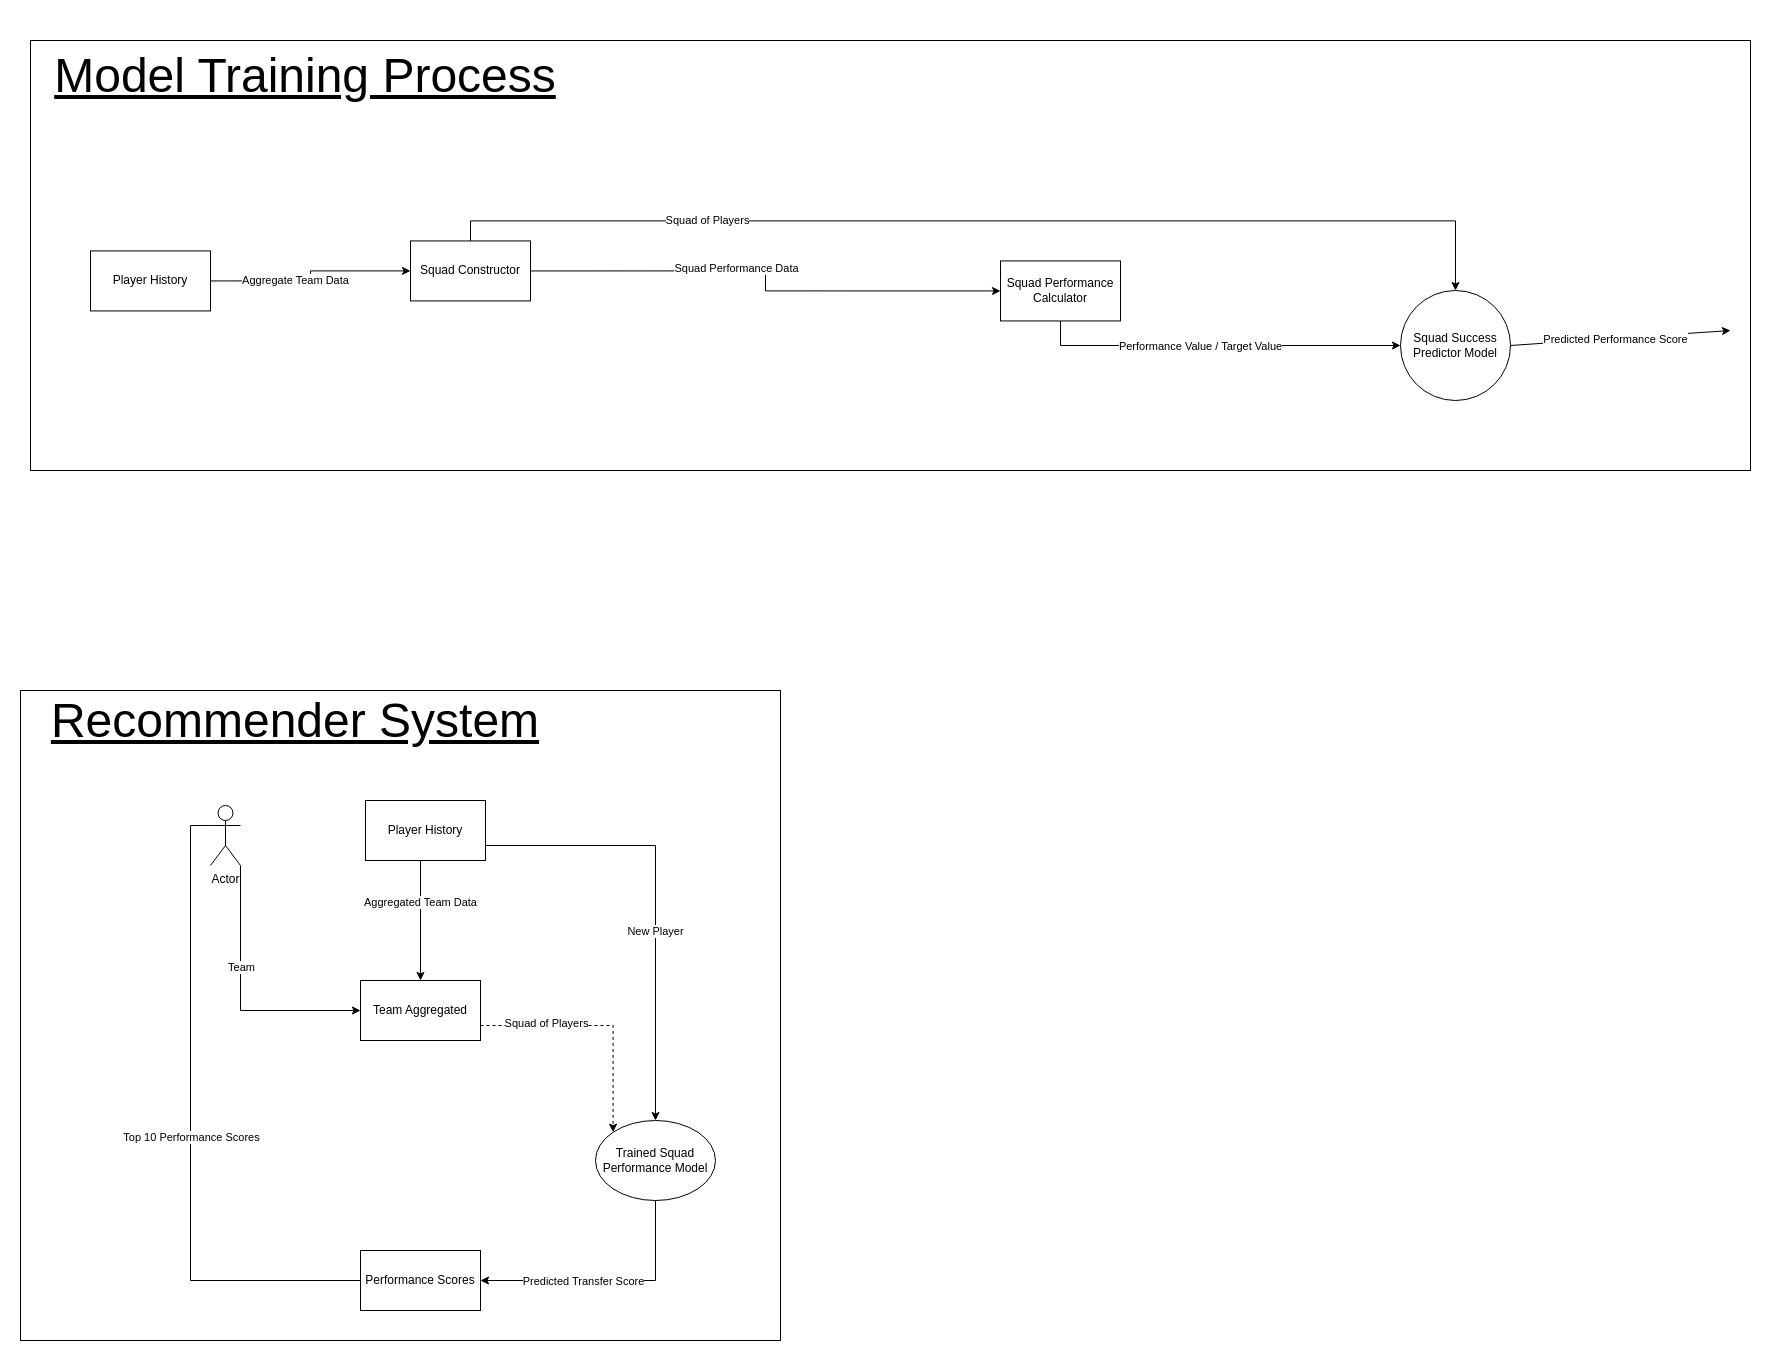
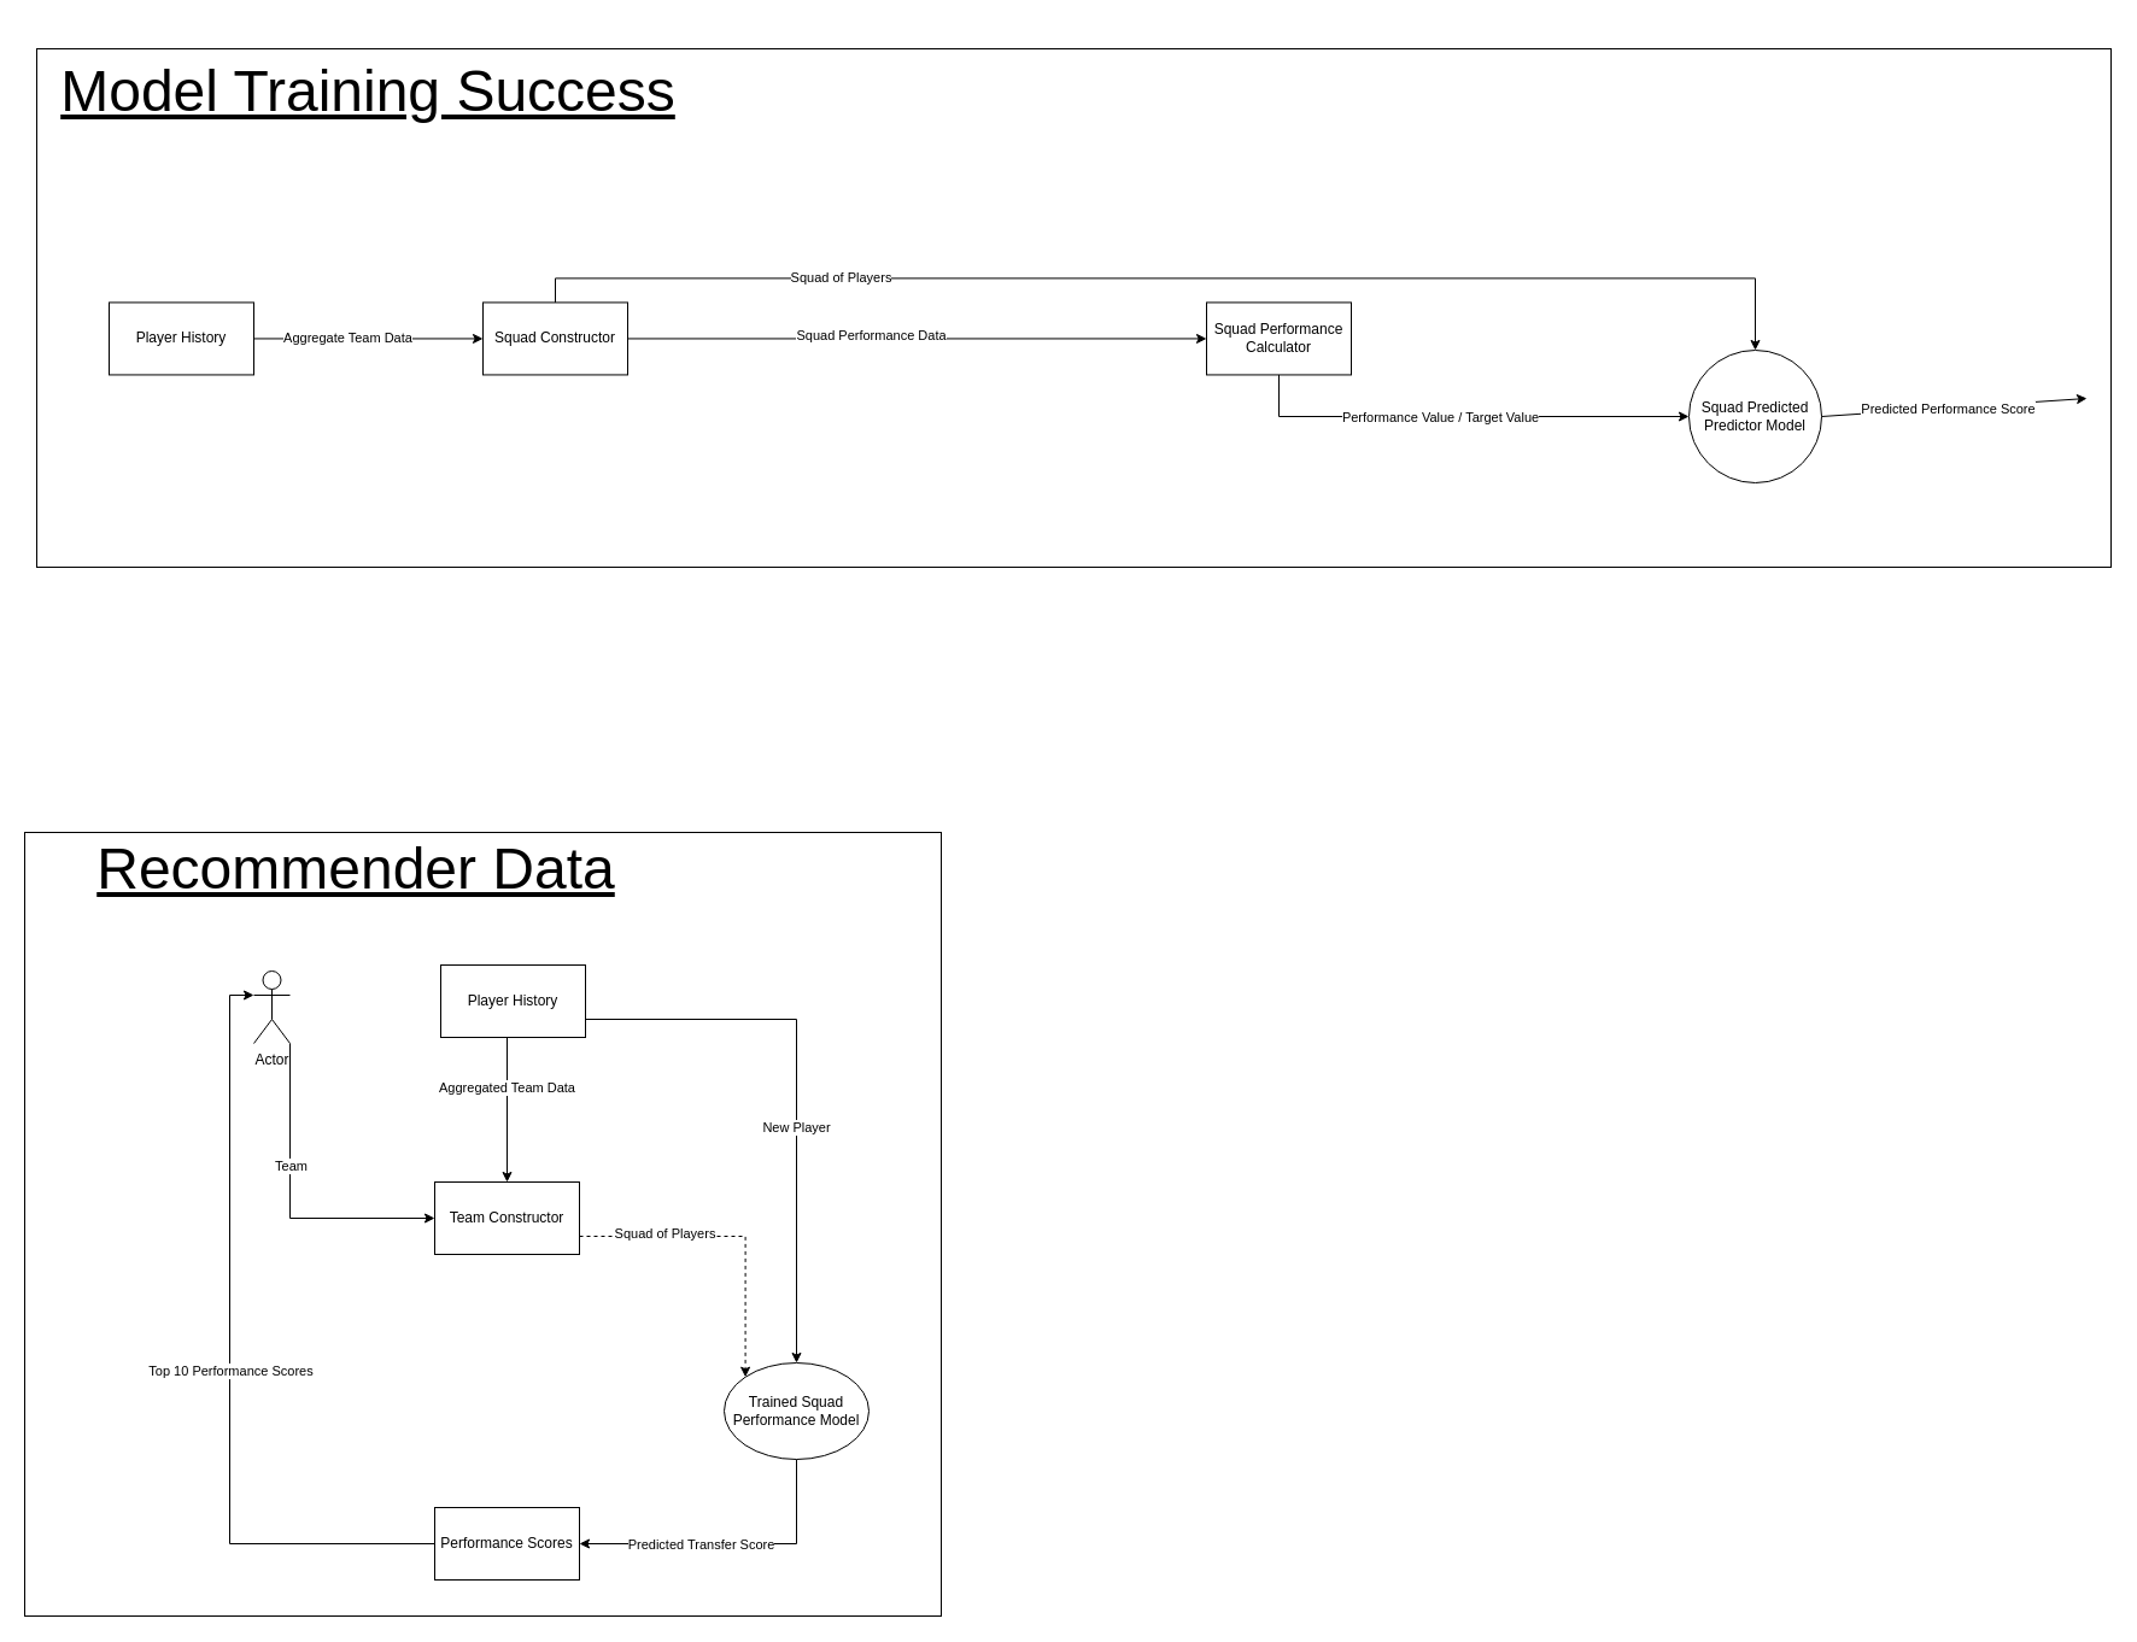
  <mxCell id="0" />
  <mxCell id="1" parent="0" />
  <mxCell id="2" value="" style="rounded=0;whiteSpace=wrap;html=1;" vertex="1" parent="1"><mxGeometry x="20" y="690" width="760" height="650" as="geometry" /></mxCell>
  <mxCell id="3" value="" style="rounded=0;whiteSpace=wrap;html=1;" vertex="1" parent="1"><mxGeometry x="30" y="40" width="1720" height="430" as="geometry" /></mxCell>
  <mxCell id="4" style="edgeStyle=orthogonalEdgeStyle;rounded=0;orthogonalLoop=1;jettySize=auto;html=1;exitX=1;exitY=0.5;exitDx=0;exitDy=0;" edge="1" parent="1" source="6" target="11"><mxGeometry relative="1" as="geometry"><mxPoint x="460" y="280.444" as="targetPoint" /></mxGeometry></mxCell>
  <mxCell id="5" value="Aggregate Team Data" style="edgeLabel;html=1;align=center;verticalAlign=middle;resizable=0;points=[];" vertex="1" connectable="0" parent="4"><mxGeometry x="-0.193" y="1" relative="1" as="geometry"><mxPoint as="offset" /></mxGeometry></mxCell>
  <mxCell id="6" value="Player History" style="rounded=0;whiteSpace=wrap;html=1;" vertex="1" parent="1"><mxGeometry x="90" y="250.44" width="120" height="60" as="geometry" /></mxCell>
  <mxCell id="7" style="edgeStyle=orthogonalEdgeStyle;rounded=0;orthogonalLoop=1;jettySize=auto;html=1;exitX=1;exitY=0.5;exitDx=0;exitDy=0;entryX=0;entryY=0.5;entryDx=0;entryDy=0;" edge="1" parent="1" source="11" target="14"><mxGeometry relative="1" as="geometry"><mxPoint x="800" y="280.444" as="targetPoint" /><Array as="points" /></mxGeometry></mxCell>
  <mxCell id="8" value="Squad Performance Data" style="edgeLabel;html=1;align=center;verticalAlign=middle;resizable=0;points=[];" vertex="1" connectable="0" parent="7"><mxGeometry x="-0.16" y="3" relative="1" as="geometry"><mxPoint as="offset" /></mxGeometry></mxCell>
  <mxCell id="9" style="edgeStyle=orthogonalEdgeStyle;rounded=0;orthogonalLoop=1;jettySize=auto;html=1;exitX=0.5;exitY=0;exitDx=0;exitDy=0;entryX=0.5;entryY=0;entryDx=0;entryDy=0;" edge="1" parent="1" source="11" target="15"><mxGeometry relative="1" as="geometry" /></mxCell>
  <mxCell id="10" value="Squad of Players" style="edgeLabel;html=1;align=center;verticalAlign=middle;resizable=0;points=[];" vertex="1" connectable="0" parent="9"><mxGeometry x="-0.521" y="1" relative="1" as="geometry"><mxPoint as="offset" /></mxGeometry></mxCell>
- <mxCell id="11" value="Squad Constructor" style="rounded=0;whiteSpace=wrap;html=1;" vertex="1" parent="1"><mxGeometry x="410" y="240.444" width="120" height="60" as="geometry" /></mxCell>
+ <mxCell id="11" value="Squad Constructor" style="rounded=0;whiteSpace=wrap;html=1;" vertex="1" parent="1"><mxGeometry x="400" y="250.444" width="120" height="60" as="geometry" /></mxCell>
  <mxCell id="12" style="edgeStyle=orthogonalEdgeStyle;rounded=0;orthogonalLoop=1;jettySize=auto;html=1;exitX=0.5;exitY=1;exitDx=0;exitDy=0;entryX=0;entryY=0.5;entryDx=0;entryDy=0;" edge="1" parent="1" source="14" target="15"><mxGeometry relative="1" as="geometry" /></mxCell>
  <mxCell id="13" value="Performance Value / Target Value" style="edgeLabel;html=1;align=center;verticalAlign=middle;resizable=0;points=[];" vertex="1" connectable="0" parent="12"><mxGeometry x="-0.101" relative="1" as="geometry"><mxPoint as="offset" /></mxGeometry></mxCell>
- <mxCell id="14" value="Squad Performance Calculator" style="rounded=0;whiteSpace=wrap;html=1;" vertex="1" parent="1"><mxGeometry x="1000" y="260.44" width="120" height="60" as="geometry" /></mxCell>
- <mxCell id="15" value="Squad Success Predictor Model" style="ellipse;whiteSpace=wrap;html=1;aspect=fixed;" vertex="1" parent="1"><mxGeometry x="1400" y="290" width="110" height="110" as="geometry" /></mxCell>
- <mxCell id="16" value="&lt;font style=&quot;font-size: 48px;&quot;&gt;&lt;u&gt;Model Training Process&lt;/u&gt;&lt;/font&gt;" style="text;html=1;align=center;verticalAlign=middle;whiteSpace=wrap;rounded=0;" vertex="1" parent="1"><mxGeometry x="30" y="20" width="550" height="110" as="geometry" /></mxCell>
+ <mxCell id="14" value="Squad Performance Calculator" style="rounded=0;whiteSpace=wrap;html=1;" vertex="1" parent="1"><mxGeometry x="1000" y="250.44" width="120" height="60" as="geometry" /></mxCell>
+ <mxCell id="15" value="Squad Predicted Predictor Model" style="ellipse;whiteSpace=wrap;html=1;aspect=fixed;" vertex="1" parent="1"><mxGeometry x="1400" y="290" width="110" height="110" as="geometry" /></mxCell>
+ <mxCell id="16" value="&lt;font style=&quot;font-size: 48px;&quot;&gt;&lt;u&gt;Model Training Success&lt;/u&gt;&lt;/font&gt;" style="text;html=1;align=center;verticalAlign=middle;whiteSpace=wrap;rounded=0;" vertex="1" parent="1"><mxGeometry x="30" y="20" width="550" height="110" as="geometry" /></mxCell>
  <mxCell id="17" value="" style="endArrow=none;html=1;rounded=0;entryX=1;entryY=0.5;entryDx=0;entryDy=0;endFill=0;startArrow=classic;startFill=1;" edge="1" parent="1" target="15"><mxGeometry width="50" height="50" relative="1" as="geometry"><mxPoint x="1730" y="330" as="sourcePoint" /><mxPoint x="1190" y="390" as="targetPoint" /></mxGeometry></mxCell>
  <mxCell id="18" value="Predicted Performance Score" style="edgeLabel;html=1;align=center;verticalAlign=middle;resizable=0;points=[];" vertex="1" connectable="0" parent="17"><mxGeometry x="0.093" relative="1" as="geometry"><mxPoint x="5" as="offset" /></mxGeometry></mxCell>
  <mxCell id="19" style="edgeStyle=orthogonalEdgeStyle;rounded=0;orthogonalLoop=1;jettySize=auto;html=1;exitX=0.5;exitY=1;exitDx=0;exitDy=0;entryX=1;entryY=0.5;entryDx=0;entryDy=0;" edge="1" parent="1" source="21" target="33"><mxGeometry relative="1" as="geometry" /></mxCell>
  <mxCell id="20" value="Predicted Transfer Score" style="edgeLabel;html=1;align=center;verticalAlign=middle;resizable=0;points=[];" vertex="1" connectable="0" parent="19"><mxGeometry x="-0.046" y="2" relative="1" as="geometry"><mxPoint x="-31" y="-2" as="offset" /></mxGeometry></mxCell>
- <mxCell id="21" value="Trained Squad Performance Model" style="ellipse;whiteSpace=wrap;html=1;" vertex="1" parent="1"><mxGeometry x="595" y="1120" width="120" height="80" as="geometry" /></mxCell>
+ <mxCell id="21" value="Trained Squad Performance Model" style="ellipse;whiteSpace=wrap;html=1;" vertex="1" parent="1"><mxGeometry x="600" y="1130" width="120" height="80" as="geometry" /></mxCell>
  <mxCell id="22" style="edgeStyle=orthogonalEdgeStyle;rounded=0;orthogonalLoop=1;jettySize=auto;html=1;exitX=1;exitY=1;exitDx=0;exitDy=0;exitPerimeter=0;entryX=0;entryY=0.5;entryDx=0;entryDy=0;" edge="1" parent="1" source="24" target="27"><mxGeometry relative="1" as="geometry" /></mxCell>
  <mxCell id="23" value="Team" style="edgeLabel;html=1;align=center;verticalAlign=middle;resizable=0;points=[];" vertex="1" connectable="0" parent="22"><mxGeometry x="-0.24" y="-1" relative="1" as="geometry"><mxPoint x="1" as="offset" /></mxGeometry></mxCell>
  <mxCell id="24" value="Actor" style="shape=umlActor;verticalLabelPosition=bottom;verticalAlign=top;html=1;outlineConnect=0;" vertex="1" parent="1"><mxGeometry x="210" y="805" width="30" height="60" as="geometry" /></mxCell>
  <mxCell id="25" style="edgeStyle=orthogonalEdgeStyle;rounded=0;orthogonalLoop=1;jettySize=auto;html=1;exitX=1;exitY=0.75;exitDx=0;exitDy=0;entryX=0;entryY=0;entryDx=0;entryDy=0;dashed=1;" edge="1" parent="1" source="27" target="21"><mxGeometry relative="1" as="geometry" /></mxCell>
  <mxCell id="26" value="Squad of Players" style="edgeLabel;html=1;align=center;verticalAlign=middle;resizable=0;points=[];" vertex="1" connectable="0" parent="25"><mxGeometry x="-0.251" y="3" relative="1" as="geometry"><mxPoint x="-25" as="offset" /></mxGeometry></mxCell>
- <mxCell id="27" value="Team Aggregated" style="rounded=0;whiteSpace=wrap;html=1;" vertex="1" parent="1"><mxGeometry x="360" y="980" width="120" height="60" as="geometry" /></mxCell>
+ <mxCell id="27" value="Team Constructor" style="rounded=0;whiteSpace=wrap;html=1;" vertex="1" parent="1"><mxGeometry x="360" y="980" width="120" height="60" as="geometry" /></mxCell>
  <mxCell id="28" style="edgeStyle=orthogonalEdgeStyle;rounded=0;orthogonalLoop=1;jettySize=auto;html=1;exitX=0.5;exitY=1;exitDx=0;exitDy=0;entryX=0.5;entryY=0;entryDx=0;entryDy=0;" edge="1" parent="1" source="32" target="27"><mxGeometry relative="1" as="geometry"><Array as="points"><mxPoint x="420" y="860" /></Array></mxGeometry></mxCell>
  <mxCell id="29" value="Aggregated Team Data" style="edgeLabel;html=1;align=center;verticalAlign=middle;resizable=0;points=[];" vertex="1" connectable="0" parent="28"><mxGeometry x="-0.264" relative="1" as="geometry"><mxPoint x="-1" as="offset" /></mxGeometry></mxCell>
  <mxCell id="30" style="edgeStyle=orthogonalEdgeStyle;rounded=0;orthogonalLoop=1;jettySize=auto;html=1;exitX=1;exitY=0.75;exitDx=0;exitDy=0;entryX=0.5;entryY=0;entryDx=0;entryDy=0;" edge="1" parent="1" source="32" target="21"><mxGeometry relative="1" as="geometry" /></mxCell>
  <mxCell id="31" value="New Player" style="edgeLabel;html=1;align=center;verticalAlign=middle;resizable=0;points=[];" vertex="1" connectable="0" parent="30"><mxGeometry x="0.146" relative="1" as="geometry"><mxPoint x="-1" as="offset" /></mxGeometry></mxCell>
  <mxCell id="32" value="Player History" style="rounded=0;whiteSpace=wrap;html=1;" vertex="1" parent="1"><mxGeometry x="365" y="800" width="120" height="60" as="geometry" /></mxCell>
  <mxCell id="33" value="Performance Scores" style="rounded=0;whiteSpace=wrap;html=1;" vertex="1" parent="1"><mxGeometry x="360" y="1250" width="120" height="60" as="geometry" /></mxCell>
- <mxCell id="34" style="edgeStyle=orthogonalEdgeStyle;rounded=0;orthogonalLoop=1;jettySize=auto;html=1;exitX=0;exitY=0.5;exitDx=0;exitDy=0;entryX=0;entryY=0.333;entryDx=0;entryDy=0;entryPerimeter=0;endArrow=none;" edge="1" parent="1" source="33" target="24"><mxGeometry relative="1" as="geometry" /></mxCell>
+ <mxCell id="34" style="edgeStyle=orthogonalEdgeStyle;rounded=0;orthogonalLoop=1;jettySize=auto;html=1;exitX=0;exitY=0.5;exitDx=0;exitDy=0;entryX=0;entryY=0.333;entryDx=0;entryDy=0;entryPerimeter=0;" edge="1" parent="1" source="33" target="24"><mxGeometry relative="1" as="geometry" /></mxCell>
  <mxCell id="35" value="Top 10 Performance Scores" style="edgeLabel;html=1;align=center;verticalAlign=middle;resizable=0;points=[];" vertex="1" connectable="0" parent="34"><mxGeometry x="-0.025" relative="1" as="geometry"><mxPoint as="offset" /></mxGeometry></mxCell>
- <mxCell id="36" value="&lt;font style=&quot;font-size: 48px;&quot;&gt;&lt;u&gt;Recommender System&lt;/u&gt;&lt;/font&gt;" style="text;html=1;align=center;verticalAlign=middle;whiteSpace=wrap;rounded=0;" vertex="1" parent="1"><mxGeometry x="20" y="665" width="550" height="110" as="geometry" /></mxCell>
+ <mxCell id="36" value="&lt;font style=&quot;font-size: 48px;&quot;&gt;&lt;u&gt;Recommender Data&lt;/u&gt;&lt;/font&gt;" style="text;html=1;align=center;verticalAlign=middle;whiteSpace=wrap;rounded=0;" vertex="1" parent="1"><mxGeometry x="20" y="665" width="550" height="110" as="geometry" /></mxCell>
